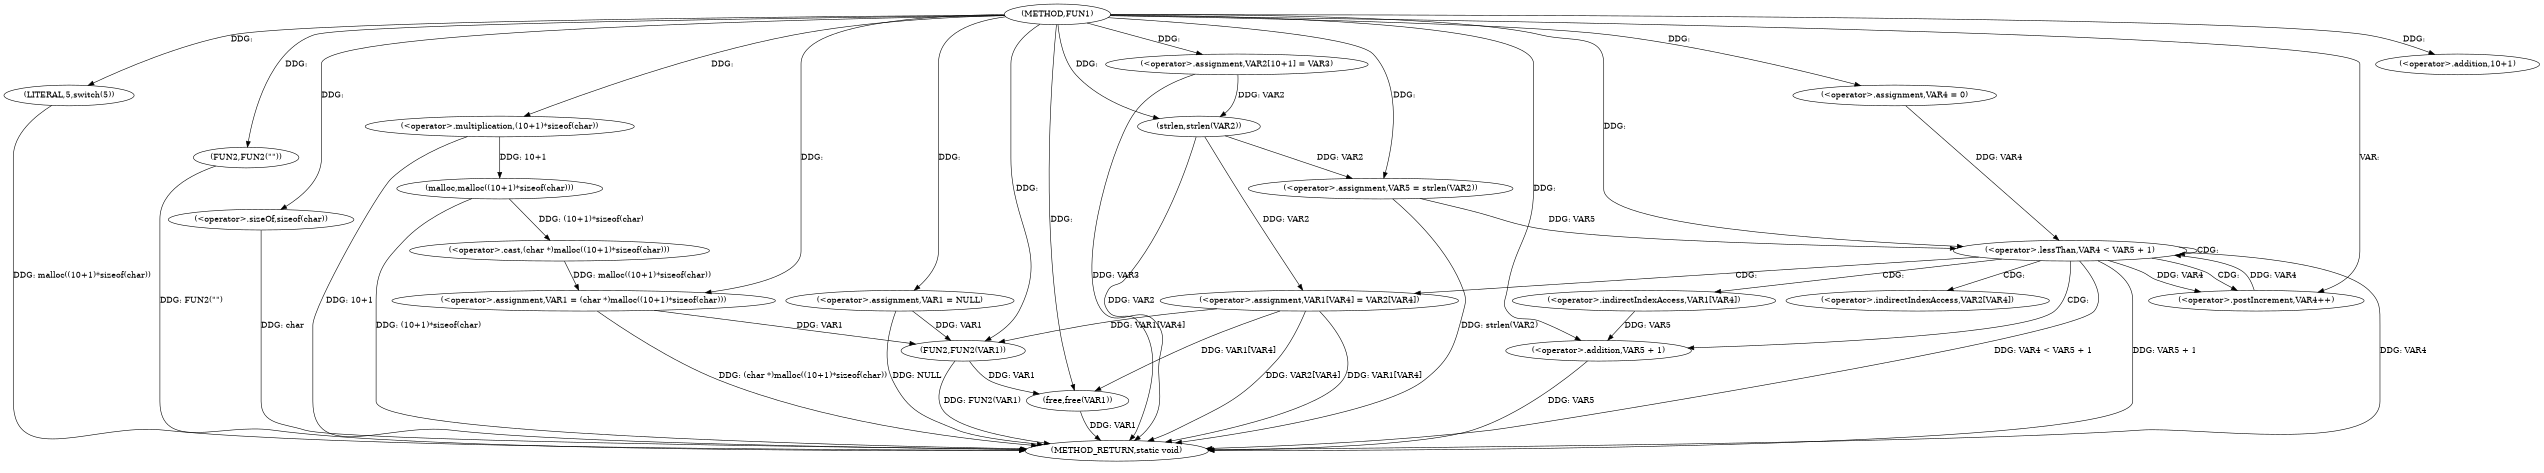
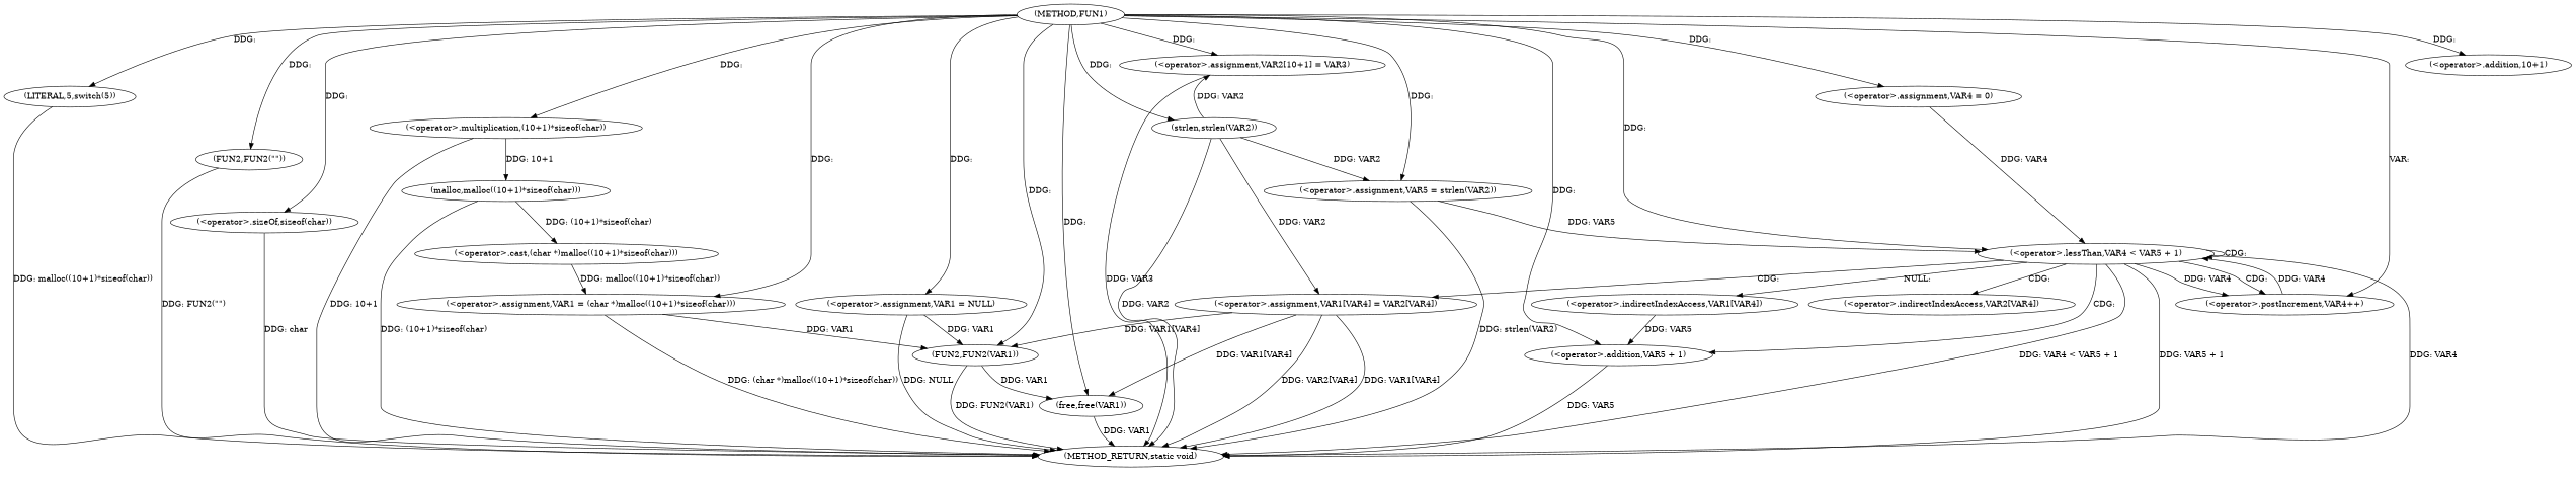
  digraph {
    n1 [label="(METHOD,FUN1)"]
    n2 [label="(<operator>.assignment,VAR1 = NULL)"]
    n3 [label="(LITERAL,5,switch(5))"]
    n4 [label="(FUN2,FUN2(\"\"))"]
    n5 [label="(<operator>.assignment,VAR1 = (char *)malloc((10+1)*sizeof(char)))"]
    n6 [label="(<operator>.multiplication,(10+1)*sizeof(char))"]
    n7 [label="(<operator>.addition,10+1)"]
    n8 [label="(<operator>.sizeOf,sizeof(char))"]
    n9 [label="(<operator>.assignment,VAR2[10+1] = VAR3)"]
    n10 [label="(<operator>.assignment,VAR5 = strlen(VAR2))"]
    n11 [label="(strlen,strlen(VAR2))"]
    n12 [label="(<operator>.assignment,VAR4 = 0)"]
    n13 [label="(<operator>.lessThan,VAR4 < VAR5 + 1)"]
    n14 [label="(<operator>.addition,VAR5 + 1)"]
    n15 [label="(<operator>.postIncrement,VAR4++)"]
    n16 [label="(FUN2,FUN2(VAR1))"]
    n17 [label="(free,free(VAR1))"]
    n18 [label="(METHOD_RETURN,static void)"]
    n19 [label="(malloc,malloc((10+1)*sizeof(char)))"]
    n20 [label="(<operator>.assignment,VAR1[VAR4] = VAR2[VAR4])"]
    n21 [label="(<operator>.indirectIndexAccess,VAR1[VAR4])"]
    n22 [label="(<operator>.indirectIndexAccess,VAR2[VAR4])"]
    n23 [label="(<operator>.cast,(char *)malloc((10+1)*sizeof(char)))"]
    n1 -> n2 [label="DDG: "]
    n1 -> n3 [label="DDG: "]
    n1 -> n4 [label="DDG: "]
    n1 -> n5 [label="DDG: "]
    n1 -> n6 [label="DDG: "]
    n1 -> n7 [label="DDG: "]
    n1 -> n8 [label="DDG: "]
    n1 -> n9 [label="DDG: "]
    n1 -> n10 [label="DDG: "]
    n1 -> n11 [label="DDG: "]
    n1 -> n12 [label="DDG: "]
    n1 -> n13 [label="DDG: "]
    n1 -> n14 [label="DDG: "]
    n1 -> n15 [label="VAR: "]
    n1 -> n16 [label="DDG: "]
    n1 -> n17 [label="DDG: "]
    n2 -> n16 [label="DDG: VAR1"]
    n2 -> n18 [label="DDG: NULL"]
    n3 -> n18 [label="DDG: malloc((10+1)*sizeof(char))"]
    n4 -> n18 [label="DDG: FUN2(\"\")"]
    n5 -> n16 [label="DDG: VAR1"]
    n5 -> n18 [label="DDG: (char *)malloc((10+1)*sizeof(char))"]
    n6 -> n18 [label="DDG: 10+1"]
    n6 -> n19 [label="DDG: 10+1"]
    n8 -> n18 [label="DDG: char"]
-   n9 -> n11 [label="DDG: VAR2"]
+   n11 -> n9 [label="DDG: VAR2"]
    n9 -> n18 [label="DDG: VAR3"]
    n10 -> n13 [label="DDG: VAR5"]
    n10 -> n18 [label="DDG: strlen(VAR2)"]
    n11 -> n10 [label="DDG: VAR2"]
    n11 -> n18 [label="DDG: VAR2"]
    n11 -> n20 [label="DDG: VAR2"]
    n12 -> n13 [label="DDG: VAR4"]
    n13 -> n13 [label="CDG: "]
    n13 -> n14 [label="CDG: "]
    n13 -> n15 [label="DDG: VAR4"]
    n13 -> n15 [label="CDG: "]
    n13 -> n18 [label="DDG: VAR4"]
    n13 -> n18 [label="DDG: VAR4 < VAR5 + 1"]
    n13 -> n18 [label="DDG: VAR5 + 1"]
    n13 -> n20 [label="CDG: "]
-   n13 -> n21 [label="CDG: "]
+   n13 -> n21 [label="NULL: "]
    n13 -> n22 [label="CDG: "]
    n14 -> n18 [label="DDG: VAR5"]
    n15 -> n13 [label="DDG: VAR4"]
    n16 -> n17 [label="DDG: VAR1"]
    n16 -> n18 [label="DDG: FUN2(VAR1)"]
    n17 -> n18 [label="DDG: VAR1"]
    n19 -> n18 [label="DDG: (10+1)*sizeof(char)"]
    n19 -> n23 [label="DDG: (10+1)*sizeof(char)"]
    n20 -> n16 [label="DDG: VAR1[VAR4]"]
    n20 -> n17 [label="DDG: VAR1[VAR4]"]
    n20 -> n18 [label="DDG: VAR2[VAR4]"]
    n20 -> n18 [label="DDG: VAR1[VAR4]"]
    n21 -> n14 [label="DDG: VAR5"]
    n23 -> n5 [label="DDG: malloc((10+1)*sizeof(char))"]
  }
